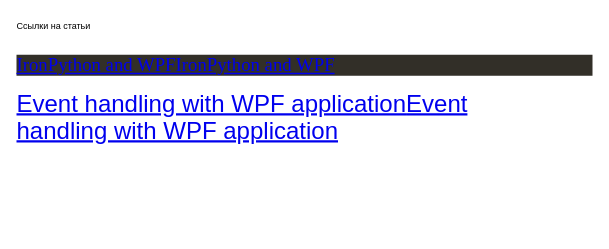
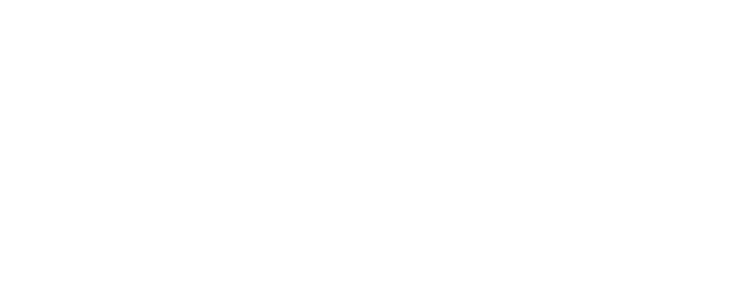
  <mxCell id="0" />
  <mxCell id="1" parent="0" />
- <mxCell id="2" value="Ссылки на статьи&lt;br&gt;&lt;br&gt;&lt;h1 class=&quot;entry-title&quot; style=&quot;font-weight: normal ; font-stretch: normal ; font-size: 25px ; line-height: normal ; font-family: &amp;#34;normal georgia&amp;#34; , &amp;#34;times new roman&amp;#34; , &amp;#34;times&amp;#34; , serif ; color: rgb(79 , 153 , 141) ; margin-bottom: 5px ; background-color: rgb(50 , 47 , 40)&quot;&gt;&lt;a href=&quot;https://ericgazoni.wordpress.com/2010/05/03/ironpython-wpf/&quot;&gt;IronPython and WPFIronPython and WPF&lt;/a&gt;&lt;/h1&gt;&lt;div&gt;&lt;br&gt;&lt;/div&gt;&lt;div&gt;&lt;h1 class=&quot;gh-header-title mb-2 lh-condensed f1 mr-0 flex-auto wb-break-word&quot; style=&quot;box-sizing: border-box ; margin: 0px 150px 0px 0px ; font-weight: 400 ; line-height: 1.125 ; overflow-wrap: break-word ; color: rgb(36 , 41 , 47) ; font-family: , &amp;#34;blinkmacsystemfont&amp;#34; , &amp;#34;segoe ui&amp;#34; , &amp;#34;helvetica&amp;#34; , &amp;#34;arial&amp;#34; , sans-serif , &amp;#34;apple color emoji&amp;#34; , &amp;#34;segoe ui emoji&amp;#34; ; background-color: rgb(255 , 255 , 255) ; font-size: 32px ; word-break: break-word&quot;&gt;&lt;a href=&quot;https://github.com/pythonnet/pythonnet/issues/730&quot;&gt;&lt;span class=&quot;js-issue-title markdown-title&quot; style=&quot;box-sizing: border-box&quot;&gt;Event handling with WPF application&lt;/span&gt;Event handling with WPF application&lt;/a&gt;&lt;/h1&gt;&lt;/div&gt;" style="text;html=1;strokeColor=none;fillColor=none;align=left;verticalAlign=top;whiteSpace=wrap;rounded=0;" vertex="1" parent="1"><mxGeometry x="20" y="20" width="770" height="290" as="geometry" /></mxCell>
